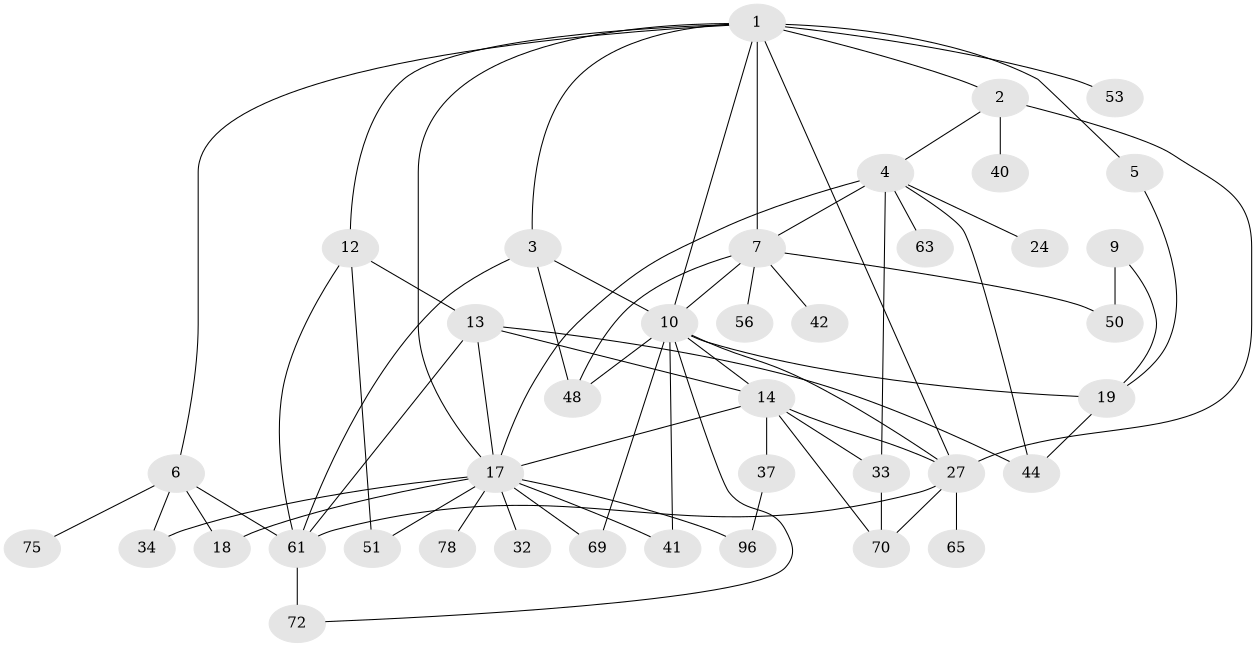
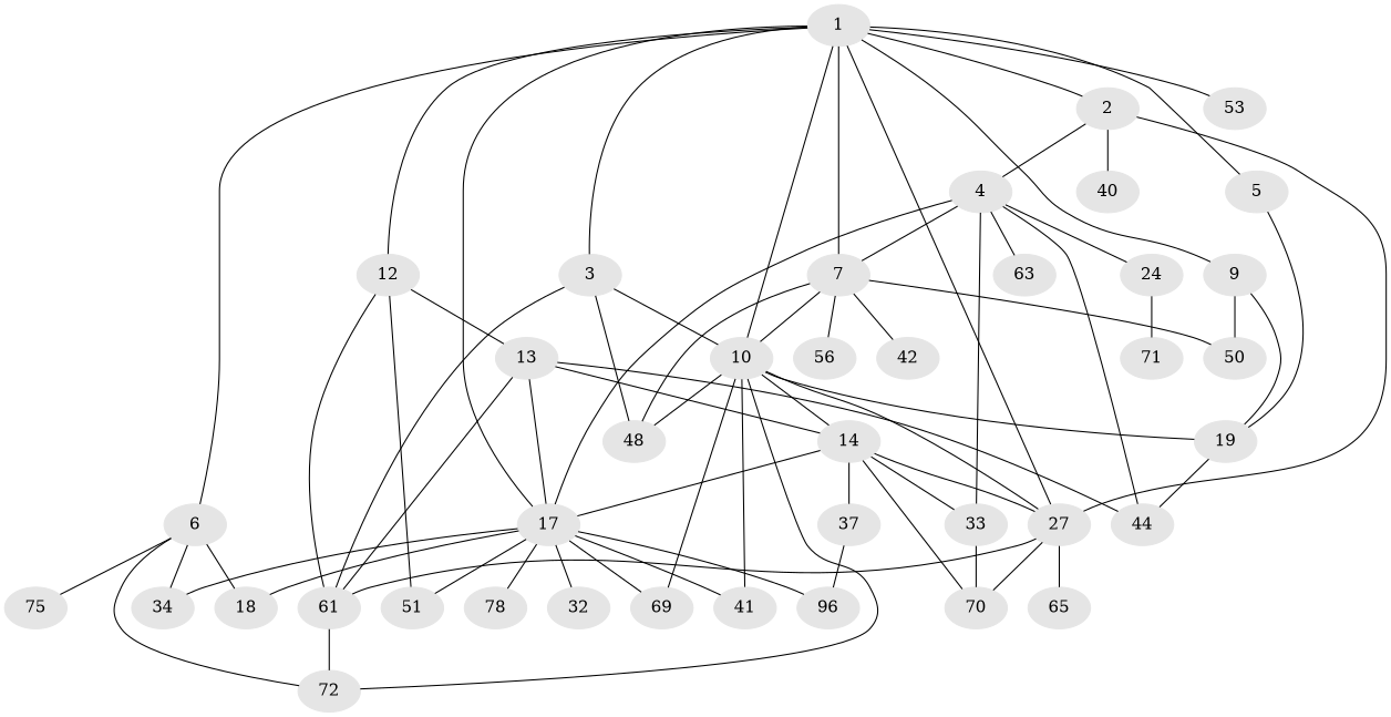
  graph {
    node [color=gray90 style=filled]
    1
    2
    3
    5 [super="+26"]
    6
    7 [super="+30+8"]
    9
    10 [super="+54+58+11"]
    12 [super="+15+68"]
    17 [super="+25+28+29+20"]
    27 [super="+46+60"]
    53 [super="+57"]
    4 [super="+21"]
    40
    48 [super="+64+49"]
    61 [super="+76"]
    19 [super="+23+22"]
    18
    34
    75
    42 [super="+43"]
    50 [super="+77"]
    56
    14
    41
    69
    72
    13
    51
    32
    n31 [label=96]
    78
    70
    65
    24 [super="+35"]
    33 [super="+80"]
    44 [super="+59+45"]
    63
+   71
    37 [super="+52+38"]
    1 -- 2
    1 -- 3
    1 -- 5
    1 -- 6
    1 -- 7
+   1 -- 9
    1 -- 10
    1 -- 12
    1 -- 17
    1 -- 27
    1 -- 53
    2 -- 27
    2 -- 4
    2 -- 40
    3 -- 10
    3 -- 48
    3 -- 61
    5 -- 19
-   6 -- 61
+   6 -- 72
    6 -- 18
    6 -- 34
    6 -- 75
    7 -- 10
    7 -- 48
    7 -- 42
    7 -- 50
    7 -- 56
    9 -- 19
    9 -- 50
    10 -- 27
    10 -- 48
    10 -- 19
    10 -- 14
    10 -- 41
    10 -- 69
    10 -- 72
    12 -- 61
    12 -- 13
    12 -- 51
    17 -- 18
    17 -- 34
    17 -- 41
    17 -- 69
    17 -- 51
    17 -- 32
    17 -- n31
    17 -- 78
    27 -- 61 [weight=2]
    27 -- 70
    27 -- 65
    4 -- 7
    4 -- 17
    4 -- 24
    4 -- 33
    4 -- 44
    4 -- 63
    61 -- 72
    19 -- 44
    14 -- 17
    14 -- 27
    14 -- 70
    14 -- 33
    14 -- 37
    13 -- 17
    13 -- 61
    13 -- 14
    13 -- 44
+   24 -- 71
    33 -- 70
    37 -- n31
  }
